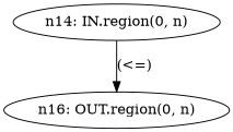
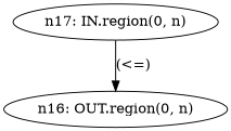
  digraph {
    n1 [label="n16: OUT.region(0, n)"]
-   n2 [label="n14: IN.region(0, n)"]
+   n2 [label="n17: IN.region(0, n)"]
    n2 -> n1 [label="(<=)"]
  }
